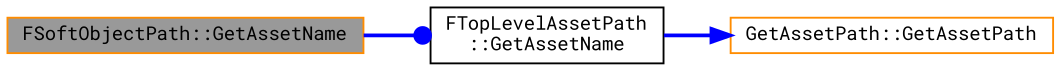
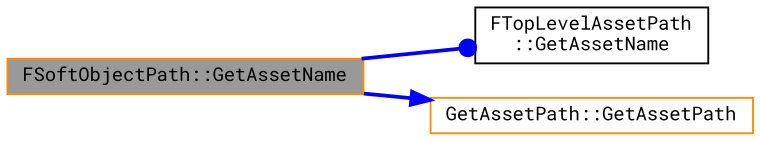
  digraph {
    fontname="Roboto Mono"
    rankdir=LR
    node [color=darkorange fillcolor=white fontname="Roboto Mono" fontsize=10 shape=box style=filled]
    edge [color=blue fontname="Roboto Mono" fontsize=10 labelfontname=Helvetica labelfontsize=10 style=bold]
    n1 [fillcolor=grey60 fontcolor=black height=0.2 label="FSoftObjectPath::GetAssetName" width=0.4]
    n2 [color=black height=0.2 label="FTopLevelAssetPath\l::GetAssetName" width=0.4]
    n3 [height=0.2 label="GetAssetPath::GetAssetPath" width=0.4]
    n1 -> n2 [arrowhead=dot]
-   n2 -> n3 [arrowhead=normal]
+   n1 -> n3 [arrowhead=normal]
  }
